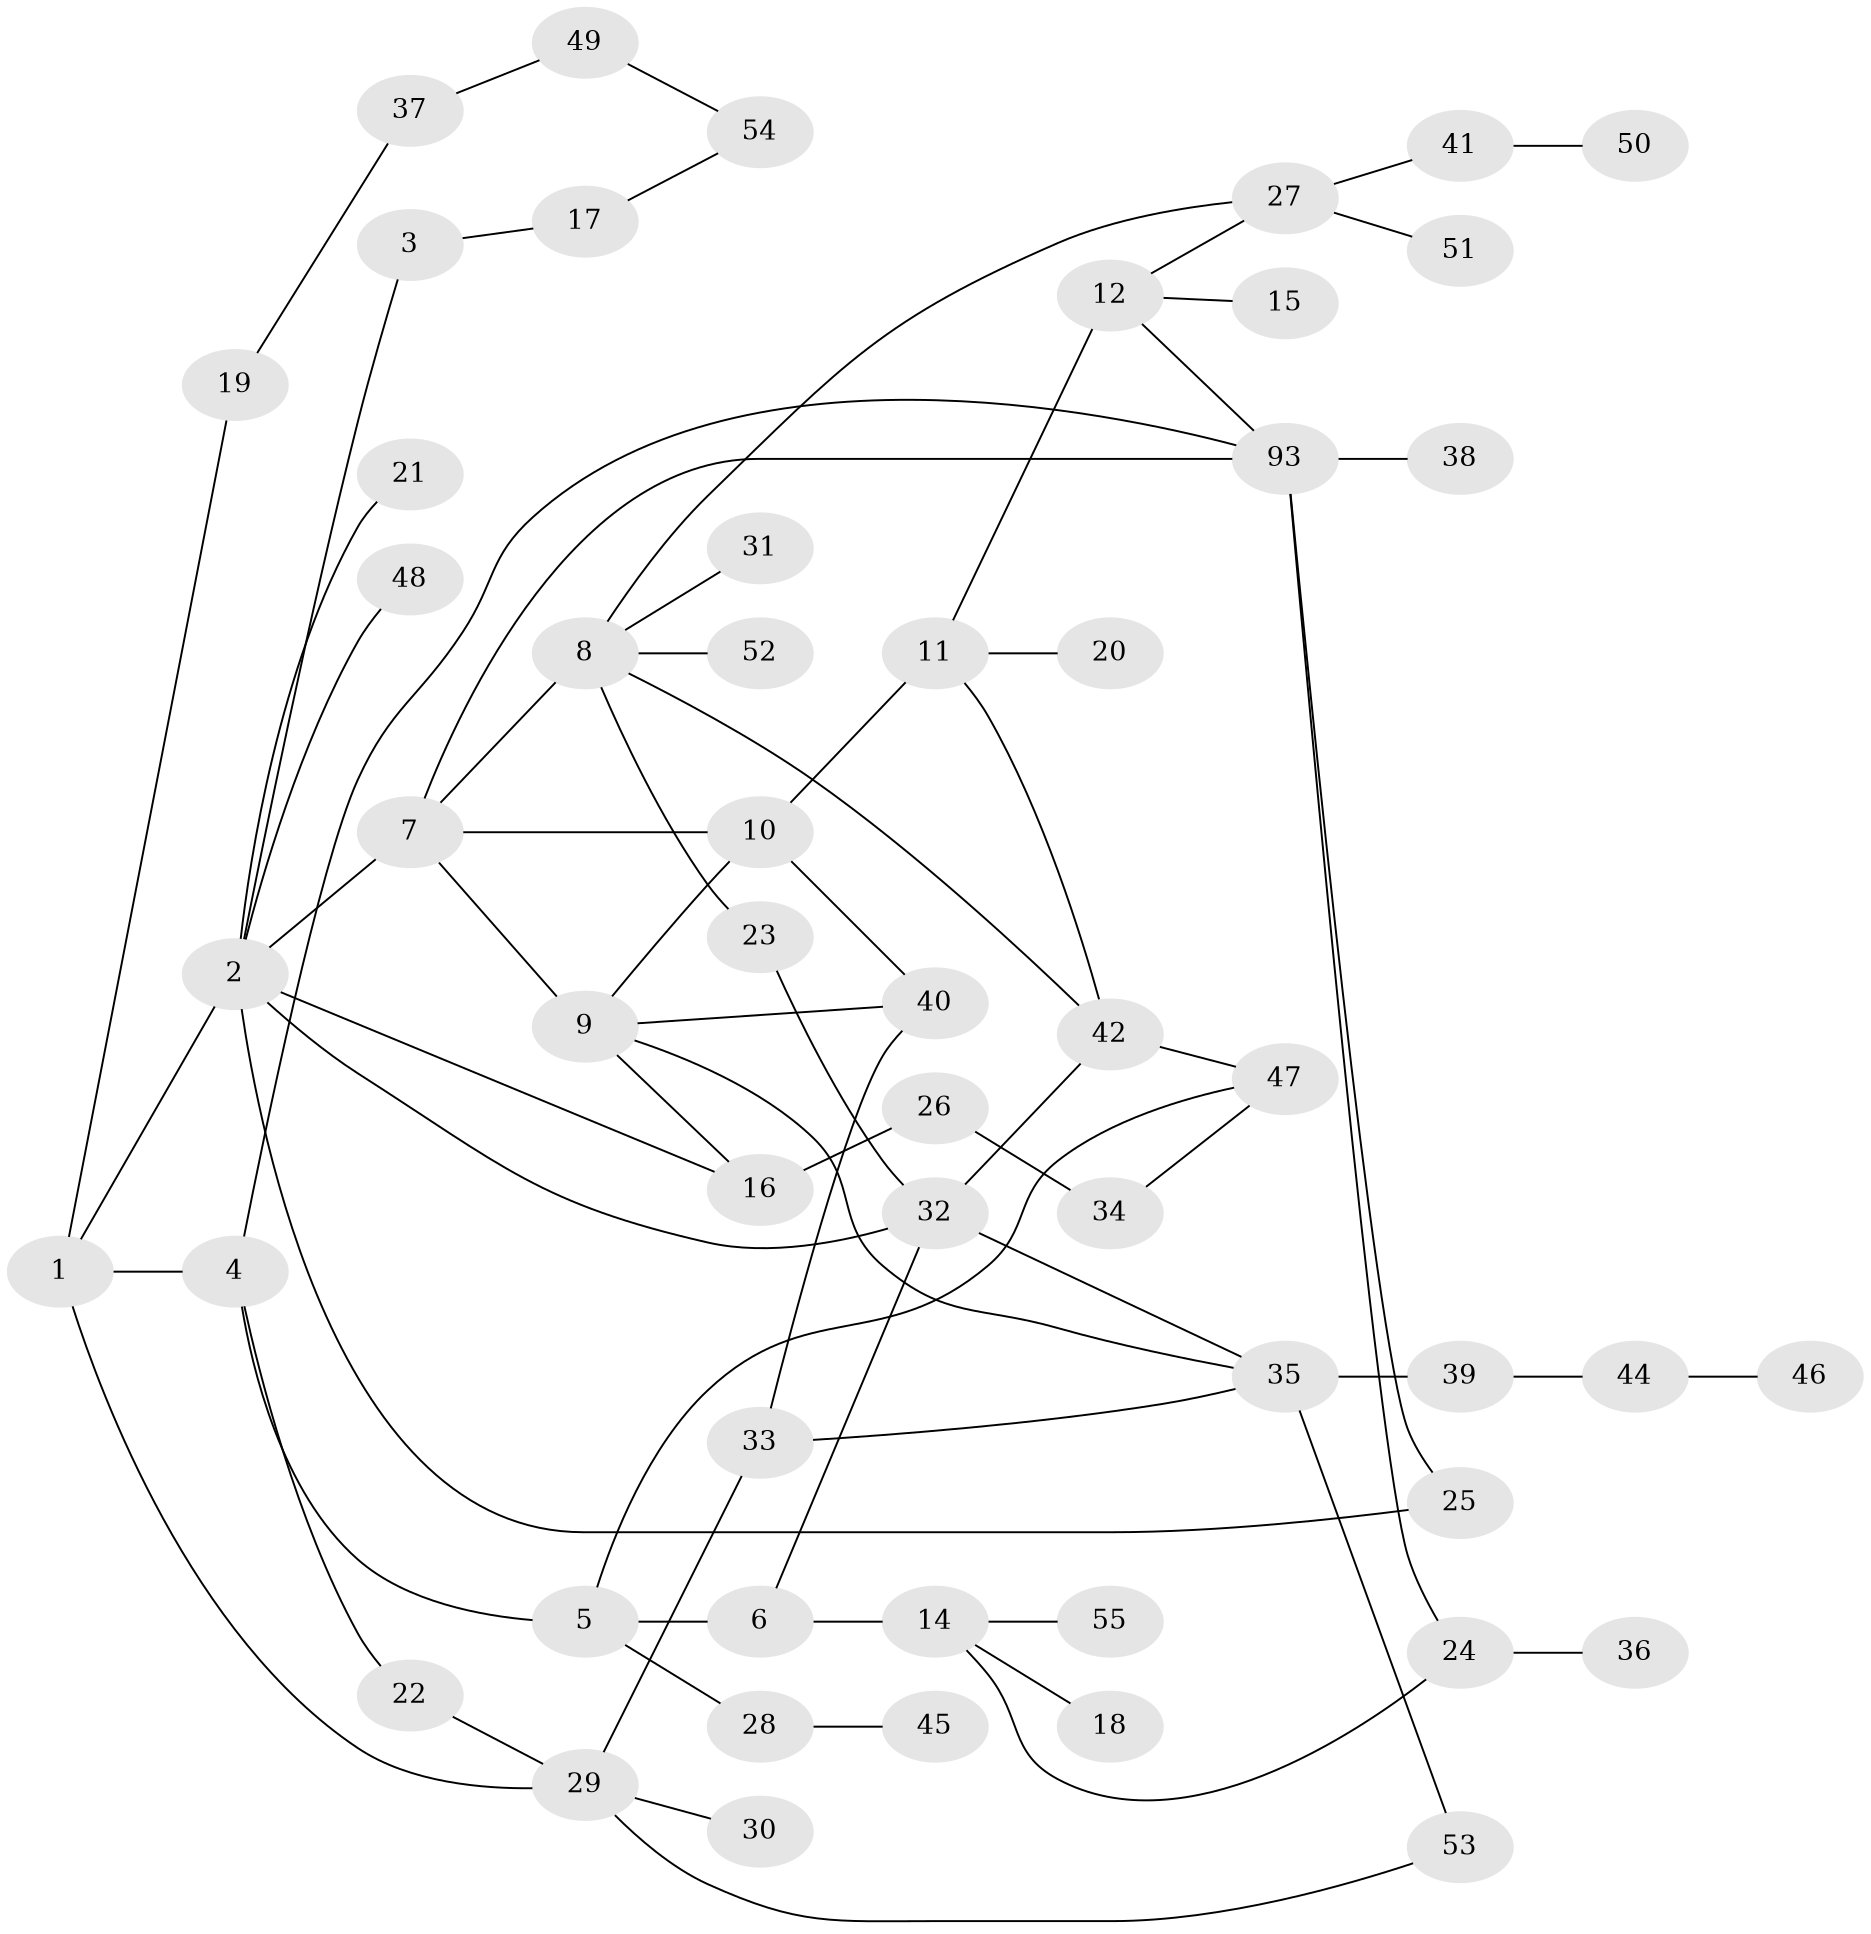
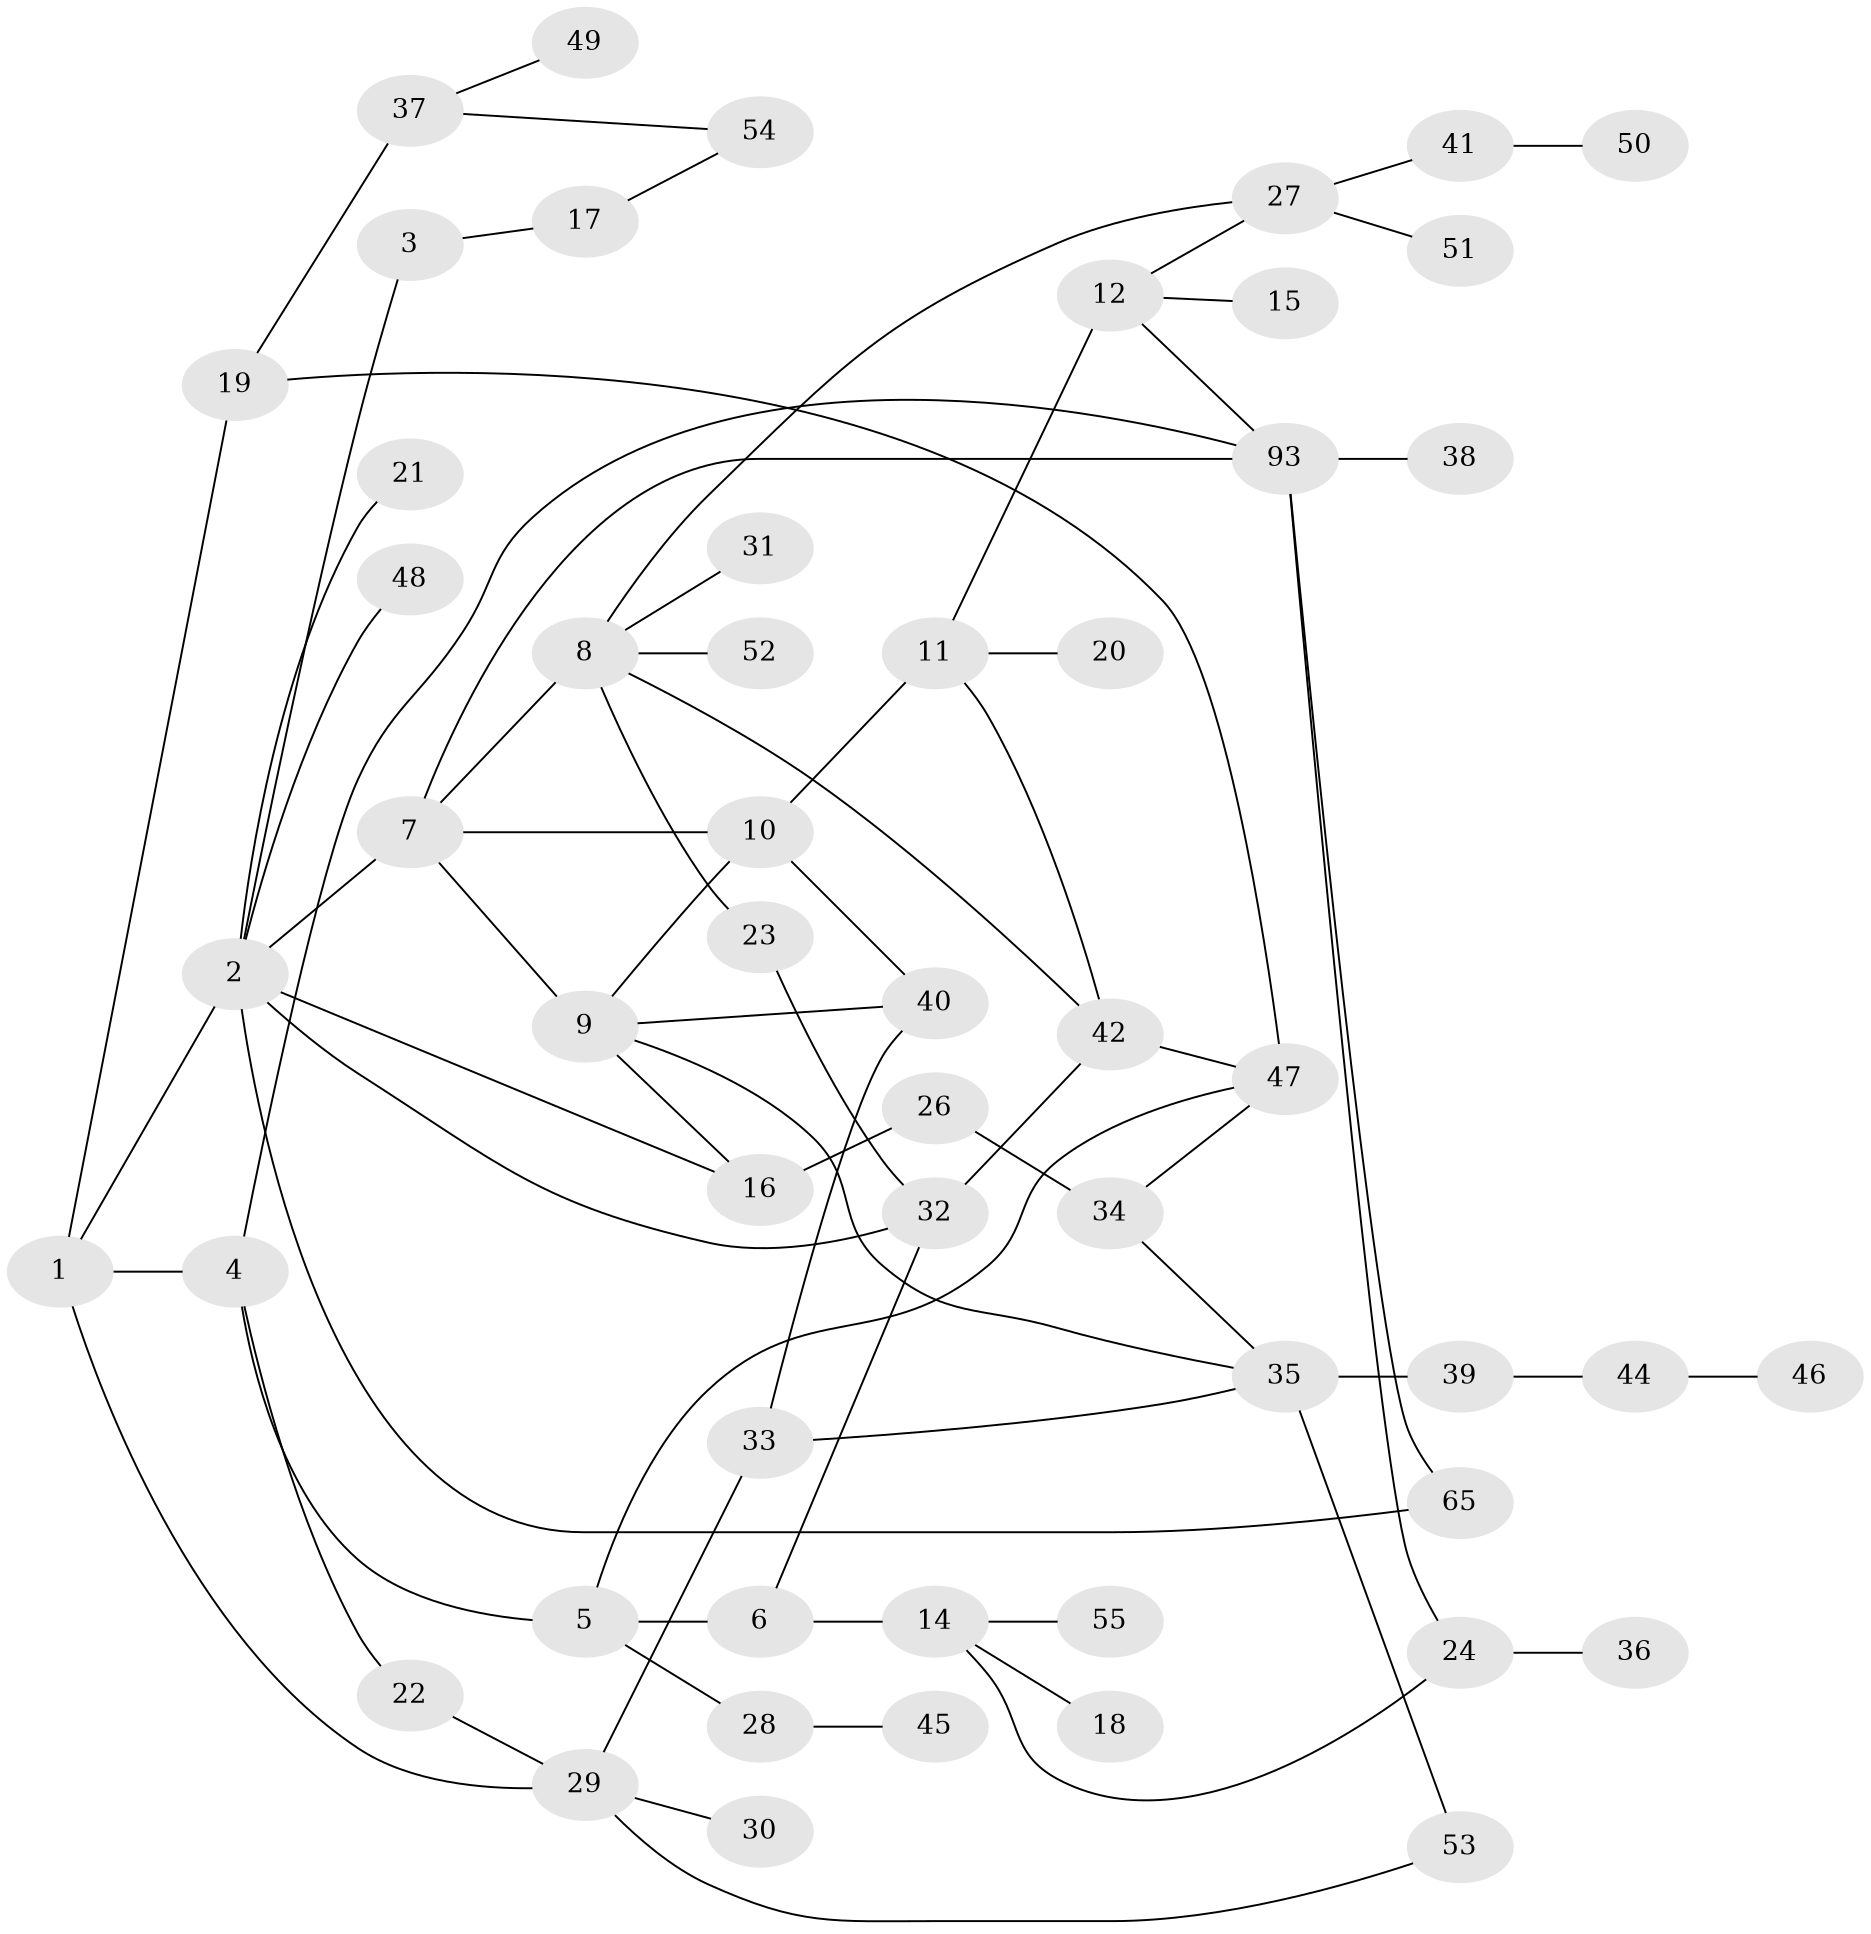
  graph {
    rankdir=LR
    node [color=gray90 style=filled]
    edge [weight=1.0]
    1
    2
    4
    19
    29
    3
    7
    16
    21
-   25
+   25 [label=65]
    32
    48
    5
    n14 [label=93]
    22
    47
    37
    30
    33
    53
    17
    8
    9
    10
    26
    42
    35
    54
    6
    28
    24
    38
    14
    45
    18
    55
    27
    23
    31
    52
    40
    11
    41
    51
    39
    12
    20
    15
    36
    34
    49
    50
    44
    46
    1 -- 2
    1 -- 4 [weight=2.0]
    1 -- 19
    1 -- 29
    2 -- 3
    2 -- 7
    2 -- 16
    2 -- 21
    2 -- 25
    2 -- 32
    2 -- 48
    4 -- 5
    4 -- n14
    4 -- 22
+   19 -- 47
    19 -- 37
    29 -- 30
    29 -- 33
    29 -- 53
    3 -- 17
    7 -- n14
    7 -- 8
    7 -- 9
    7 -- 10
    16 -- 26
    32 -- 42 [weight=2.0]
-   32 -- 35
+   34 -- 35
    5 -- 47
    5 -- 6
    5 -- 28
    n14 -- 25
    n14 -- 24
    n14 -- 38 [weight=4.0]
    22 -- 29
-   49 -- 54
+   37 -- 54
    37 -- 49 [weight=2.0]
    33 -- 35
    33 -- 40
    17 -- 54
    8 -- 42
    8 -- 27
    8 -- 23
    8 -- 31 [weight=3.0]
    8 -- 52 [weight=3.0]
    9 -- 16
    9 -- 10
    9 -- 35
    9 -- 40
    10 -- 40
    10 -- 11
    26 -- 34
    42 -- 47
    35 -- 53
    35 -- 39 [weight=2.0]
    6 -- 32
    6 -- 14
    28 -- 45
    24 -- 36 [weight=3.0]
    14 -- 24
    14 -- 18
    14 -- 55
    27 -- 41
    27 -- 51
    23 -- 32
    11 -- 42
    11 -- 12
    11 -- 20
    41 -- 50 [weight=2.0]
    39 -- 44
    12 -- n14
    12 -- 27
    12 -- 15 [weight=2.0]
    34 -- 47
    44 -- 46
  }
